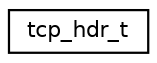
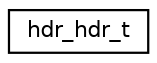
  digraph {
    rankdir=TB
-   n1 [color=black fillcolor=white fontname=Helvetica fontsize=10 height=0.2 label=tcp_hdr_t shape=record style=filled width=0.4]
+   n1 [color=black fillcolor=white fontname=Helvetica fontsize=10 height=0.2 label=hdr_hdr_t shape=record style=filled width=0.4]
  }
